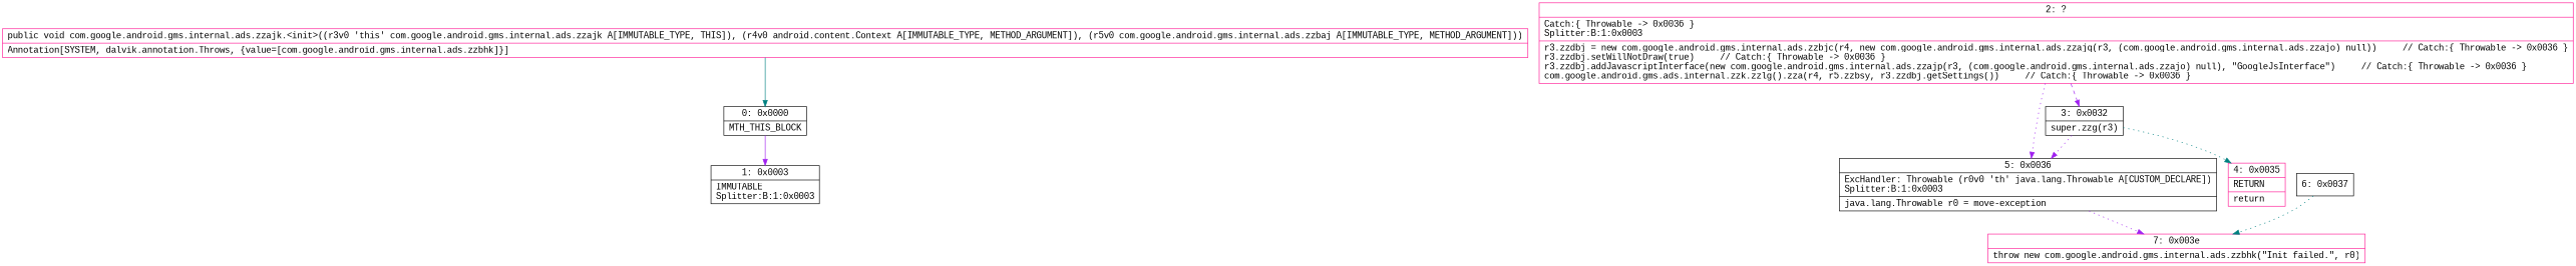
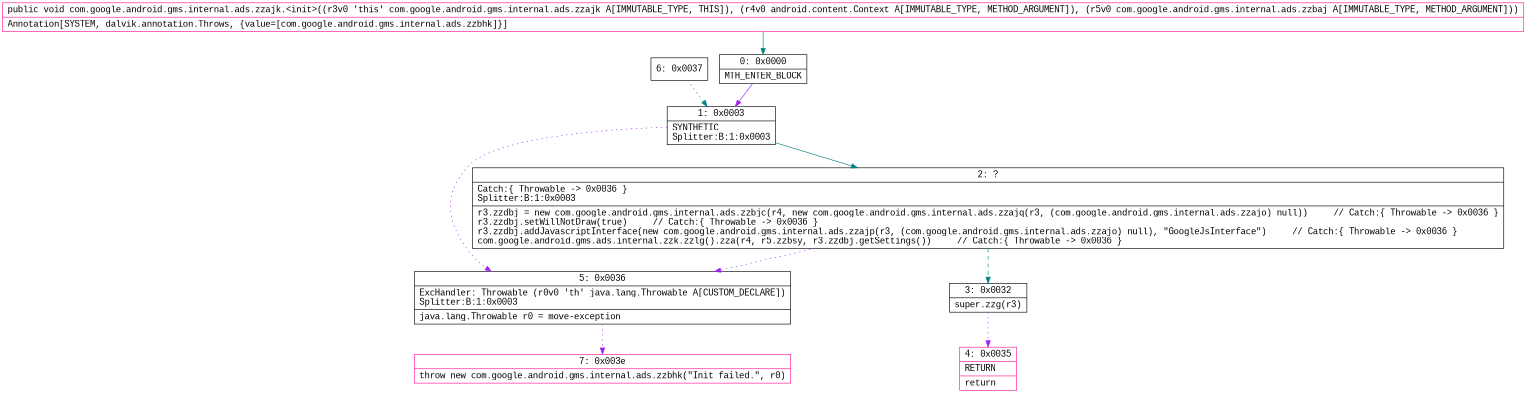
  digraph {
    fontname="Liberation Mono"
    node [color=black fontname="Liberation Mono" shape=record]
    edge [color=teal fontname="Liberation Mono" style=dotted]
-   n1 [label="{0\:\ 0x0000|MTH_THIS_BLOCK\l}"]
-   n2 [label="{1\:\ 0x0003|IMMUTABLE\lSplitter:B:1:0x0003\l}"]
-   n3 [color=deeppink label="{2\:\ ?|Catch:\{ Throwable \-\> 0x0036 \}\lSplitter:B:1:0x0003\l|r3.zzdbj = new com.google.android.gms.internal.ads.zzbjc(r4, new com.google.android.gms.internal.ads.zzajq(r3, (com.google.android.gms.internal.ads.zzajo) null))     \/\/ Catch:\{ Throwable \-\> 0x0036 \}\lr3.zzdbj.setWillNotDraw(true)     \/\/ Catch:\{ Throwable \-\> 0x0036 \}\lr3.zzdbj.addJavascriptInterface(new com.google.android.gms.internal.ads.zzajp(r3, (com.google.android.gms.internal.ads.zzajo) null), \"GoogleJsInterface\")     \/\/ Catch:\{ Throwable \-\> 0x0036 \}\lcom.google.android.gms.ads.internal.zzk.zzlg().zza(r4, r5.zzbsy, r3.zzdbj.getSettings())     \/\/ Catch:\{ Throwable \-\> 0x0036 \}\l}"]
+   n1 [label="{0\:\ 0x0000|MTH_ENTER_BLOCK\l}"]
+   n2 [label="{1\:\ 0x0003|SYNTHETIC\lSplitter:B:1:0x0003\l}"]
+   n3 [label="{2\:\ ?|Catch:\{ Throwable \-\> 0x0036 \}\lSplitter:B:1:0x0003\l|r3.zzdbj = new com.google.android.gms.internal.ads.zzbjc(r4, new com.google.android.gms.internal.ads.zzajq(r3, (com.google.android.gms.internal.ads.zzajo) null))     \/\/ Catch:\{ Throwable \-\> 0x0036 \}\lr3.zzdbj.setWillNotDraw(true)     \/\/ Catch:\{ Throwable \-\> 0x0036 \}\lr3.zzdbj.addJavascriptInterface(new com.google.android.gms.internal.ads.zzajp(r3, (com.google.android.gms.internal.ads.zzajo) null), \"GoogleJsInterface\")     \/\/ Catch:\{ Throwable \-\> 0x0036 \}\lcom.google.android.gms.ads.internal.zzk.zzlg().zza(r4, r5.zzbsy, r3.zzdbj.getSettings())     \/\/ Catch:\{ Throwable \-\> 0x0036 \}\l}"]
    n4 [label="{5\:\ 0x0036|ExcHandler: Throwable (r0v0 'th' java.lang.Throwable A[CUSTOM_DECLARE])\lSplitter:B:1:0x0003\l|java.lang.Throwable r0 = move\-exception\l}"]
    n5 [label="{3\:\ 0x0032|super.zzg(r3)\l}"]
    n6 [color=deeppink label="{7\:\ 0x003e|throw new com.google.android.gms.internal.ads.zzbhk(\"Init failed.\", r0)\l}"]
    n7 [color=deeppink label="{4\:\ 0x0035|RETURN\l|return\l}"]
    n8 [label="{6\:\ 0x0037}"]
    n9 [color=deeppink label="{public void com.google.android.gms.internal.ads.zzajk.\<init\>((r3v0 'this' com.google.android.gms.internal.ads.zzajk A[IMMUTABLE_TYPE, THIS]), (r4v0 android.content.Context A[IMMUTABLE_TYPE, METHOD_ARGUMENT]), (r5v0 com.google.android.gms.internal.ads.zzbaj A[IMMUTABLE_TYPE, METHOD_ARGUMENT]))  | Annotation[SYSTEM, dalvik.annotation.Throws, \{value=[com.google.android.gms.internal.ads.zzbhk]\}]\l}"]
    n1 -> n2 [color=purple style=solid]
-   n5 -> n4 [color=purple]
+   n2 -> n3 [style=solid]
+   n2 -> n4 [color=purple]
    n3 -> n4 [color=purple]
-   n3 -> n5 [color=purple style=dashed]
+   n3 -> n5 [style=dashed]
    n4 -> n6 [color=purple]
-   n5 -> n7
-   n8 -> n6
+   n5 -> n7 [color=purple]
+   n8 -> n2
    n9 -> n1 [style=solid]
  }
